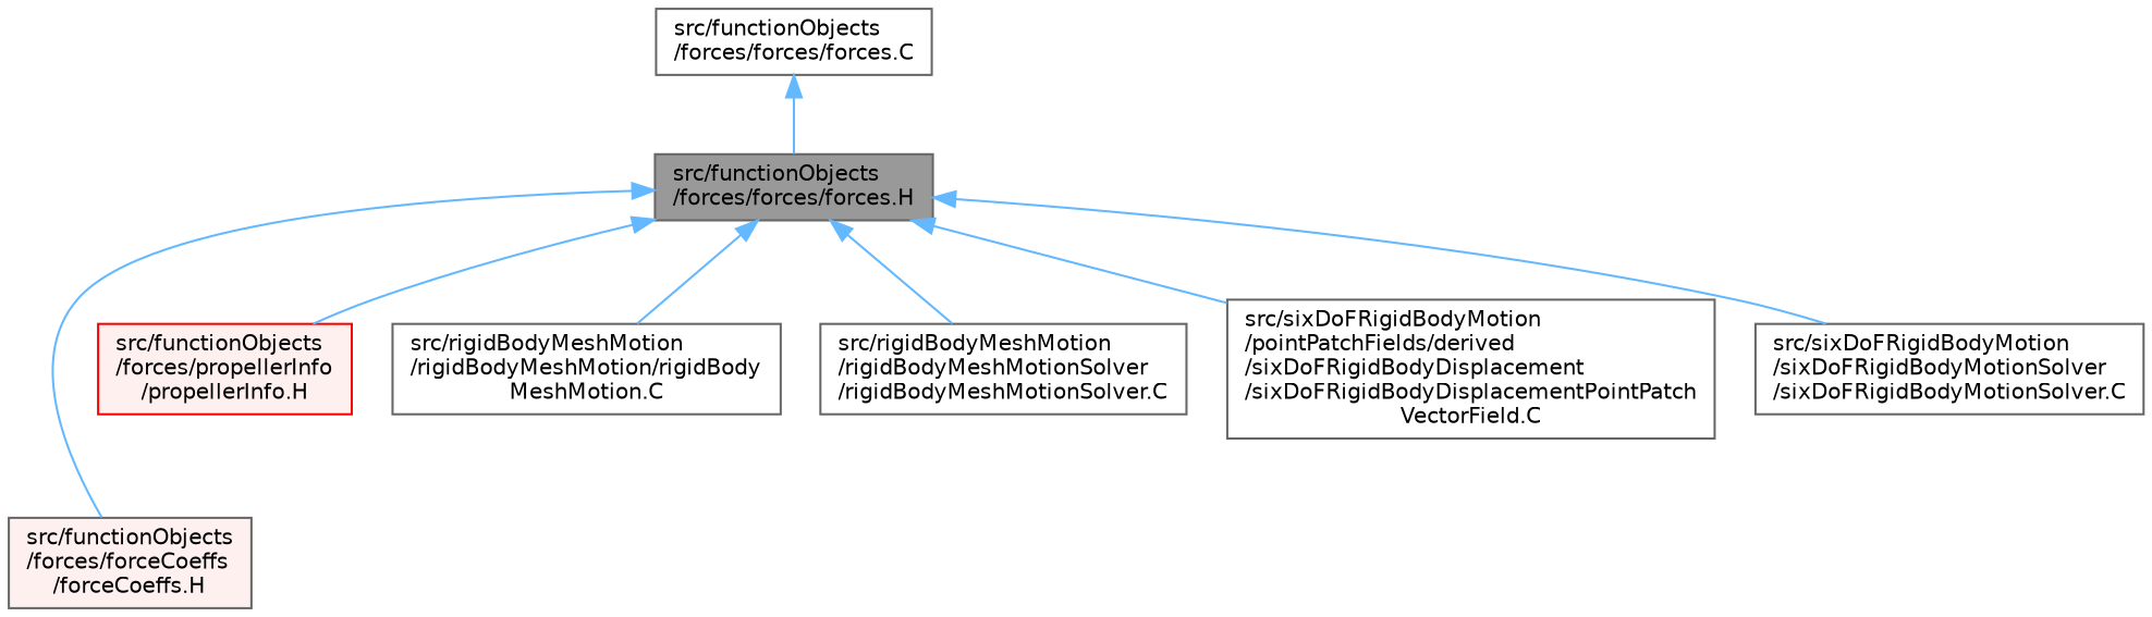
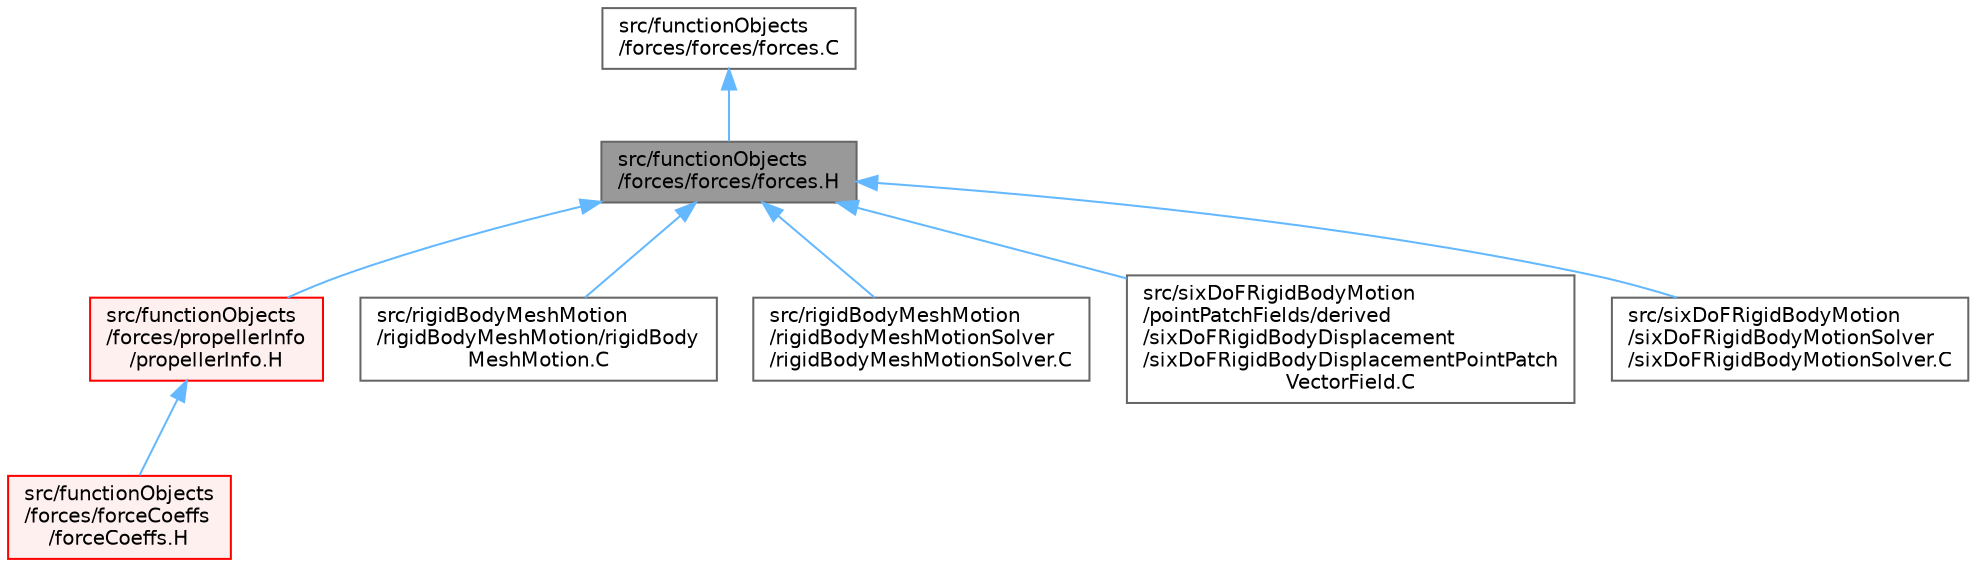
  digraph {
    node [color=grey40 fillcolor=white fontname=Helvetica fontsize=10 shape=box style=filled]
    edge [color=steelblue1 dir=back fontname=Helvetica fontsize=10 labelfontname=Helvetica labelfontsize=10 style=solid]
    n1 [color=gray40 fillcolor=grey60 fontcolor=black height=0.2 label="src/functionObjects\l/forces/forces/forces.H" width=0.4]
-   n2 [fillcolor="#FFF0F0" height=0.2 label="src/functionObjects\l/forces/forceCoeffs\l/forceCoeffs.H" width=0.4]
+   n2 [color=red fillcolor="#FFF0F0" height=0.2 label="src/functionObjects\l/forces/forceCoeffs\l/forceCoeffs.H" width=0.4]
    n3 [color=red fillcolor="#FFF0F0" height=0.2 label="src/functionObjects\l/forces/propellerInfo\l/propellerInfo.H" width=0.4]
    n4 [height=0.2 label="src/rigidBodyMeshMotion\l/rigidBodyMeshMotion/rigidBody\lMeshMotion.C" width=0.4]
    n5 [height=0.2 label="src/rigidBodyMeshMotion\l/rigidBodyMeshMotionSolver\l/rigidBodyMeshMotionSolver.C" width=0.4]
    n6 [height=0.2 label="src/sixDoFRigidBodyMotion\l/pointPatchFields/derived\l/sixDoFRigidBodyDisplacement\l/sixDoFRigidBodyDisplacementPointPatch\lVectorField.C" width=0.4]
    n7 [height=0.2 label="src/sixDoFRigidBodyMotion\l/sixDoFRigidBodyMotionSolver\l/sixDoFRigidBodyMotionSolver.C" width=0.4]
    n8 [height=0.2 label="src/functionObjects\l/forces/forces/forces.C" width=0.4]
-   n1 -> n2
+   n3 -> n2
    n1 -> n3
    n1 -> n4
    n1 -> n5
    n1 -> n6
    n1 -> n7
    n8 -> n1
  }
